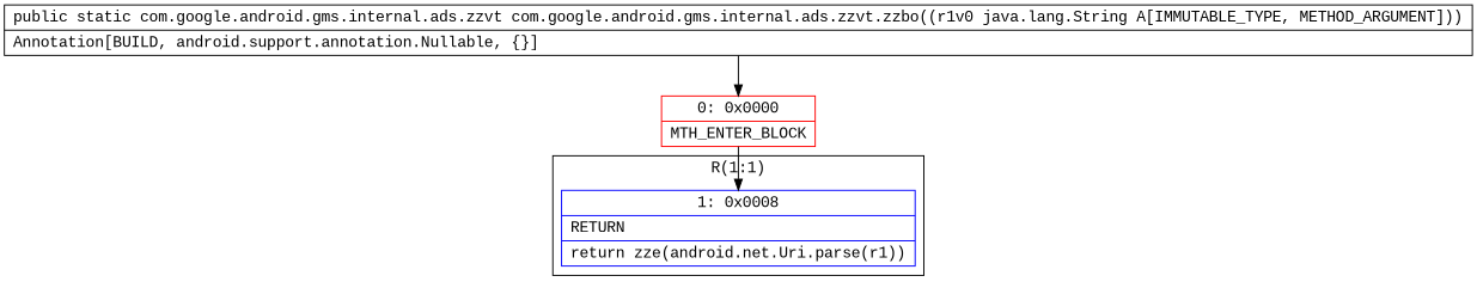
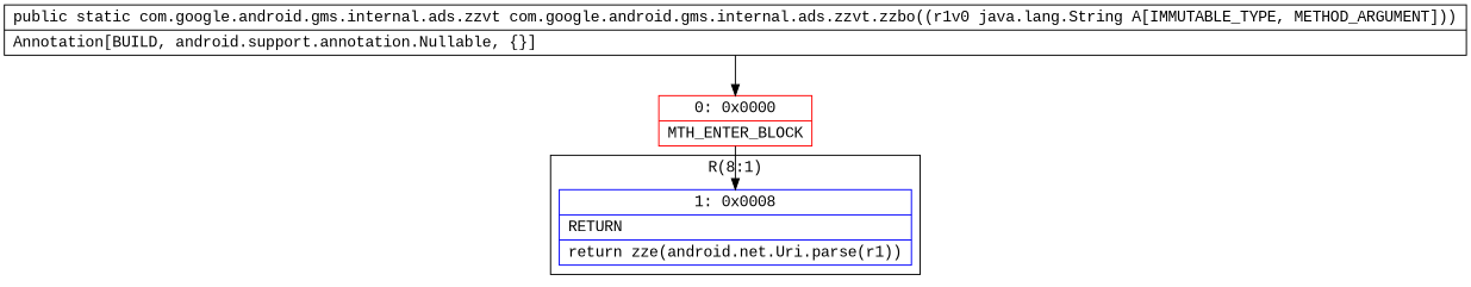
  digraph {
    fontname="Liberation Mono"
    node [shape=record fontname="Liberation Mono"]
    edge [fontname="Liberation Mono"]
    n1 [color=blue label="{1\:\ 0x0008|RETURN\l|return zze(android.net.Uri.parse(r1))\l}"]
    n2 [color=red label="{0\:\ 0x0000|MTH_ENTER_BLOCK\l}"]
    n3 [label="{public static com.google.android.gms.internal.ads.zzvt com.google.android.gms.internal.ads.zzvt.zzbo((r1v0 java.lang.String A[IMMUTABLE_TYPE, METHOD_ARGUMENT]))  | Annotation[BUILD, android.support.annotation.Nullable, \{\}]\l}"]
    subgraph cluster_1 {
-     label="R(1:1)"
+     label="R(8:1)"
      n1
    }
    n2 -> n1
    n3 -> n2
  }
